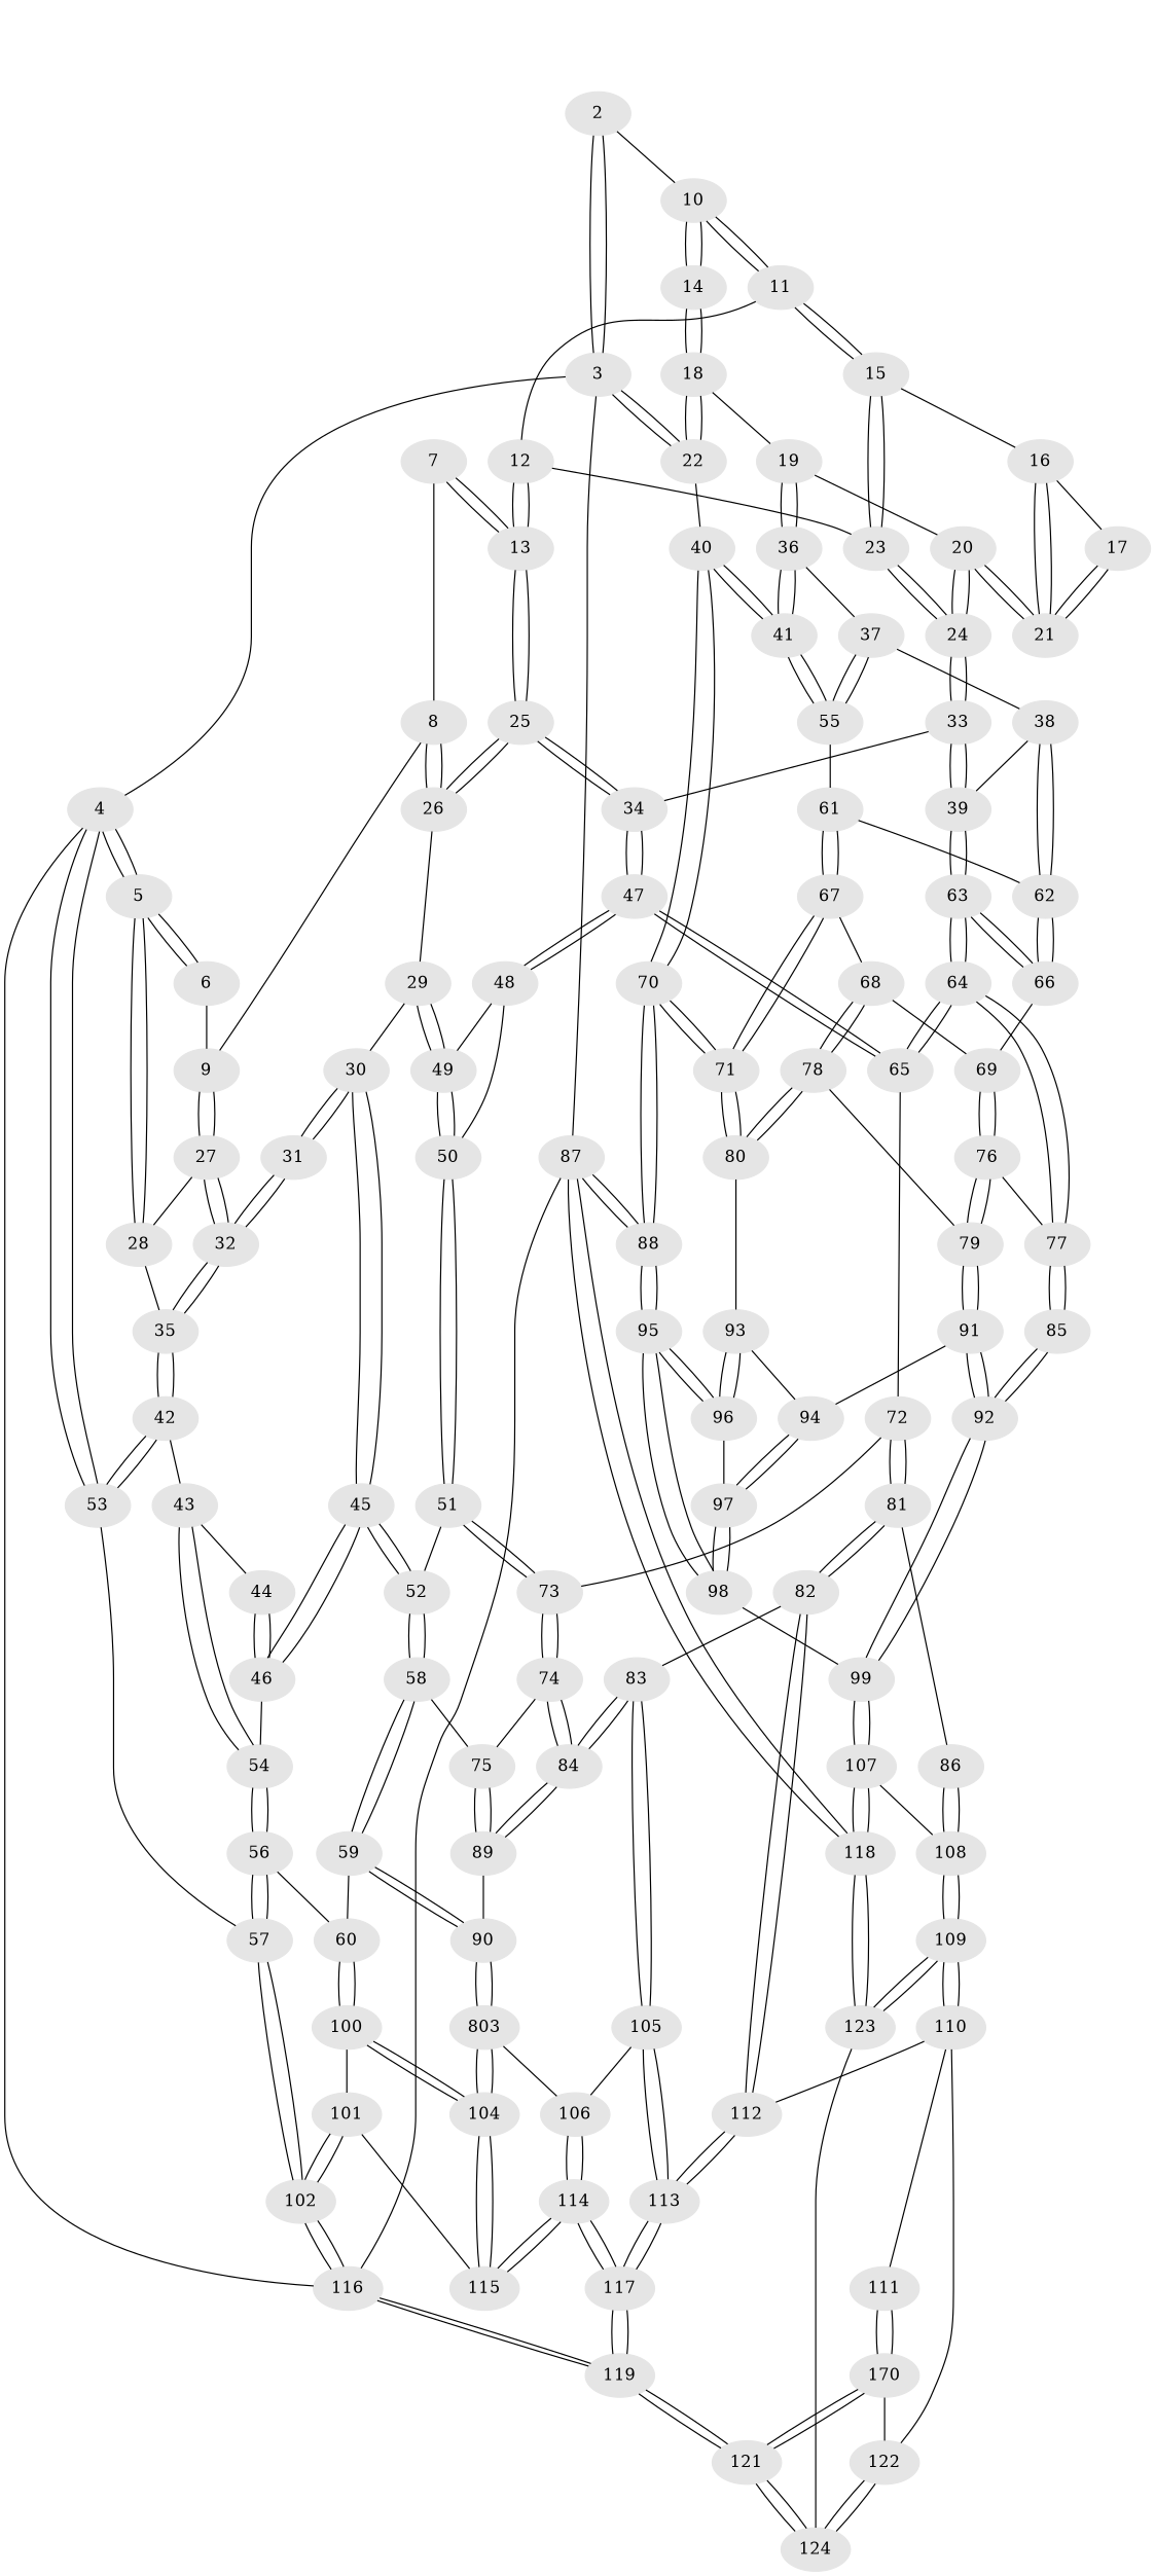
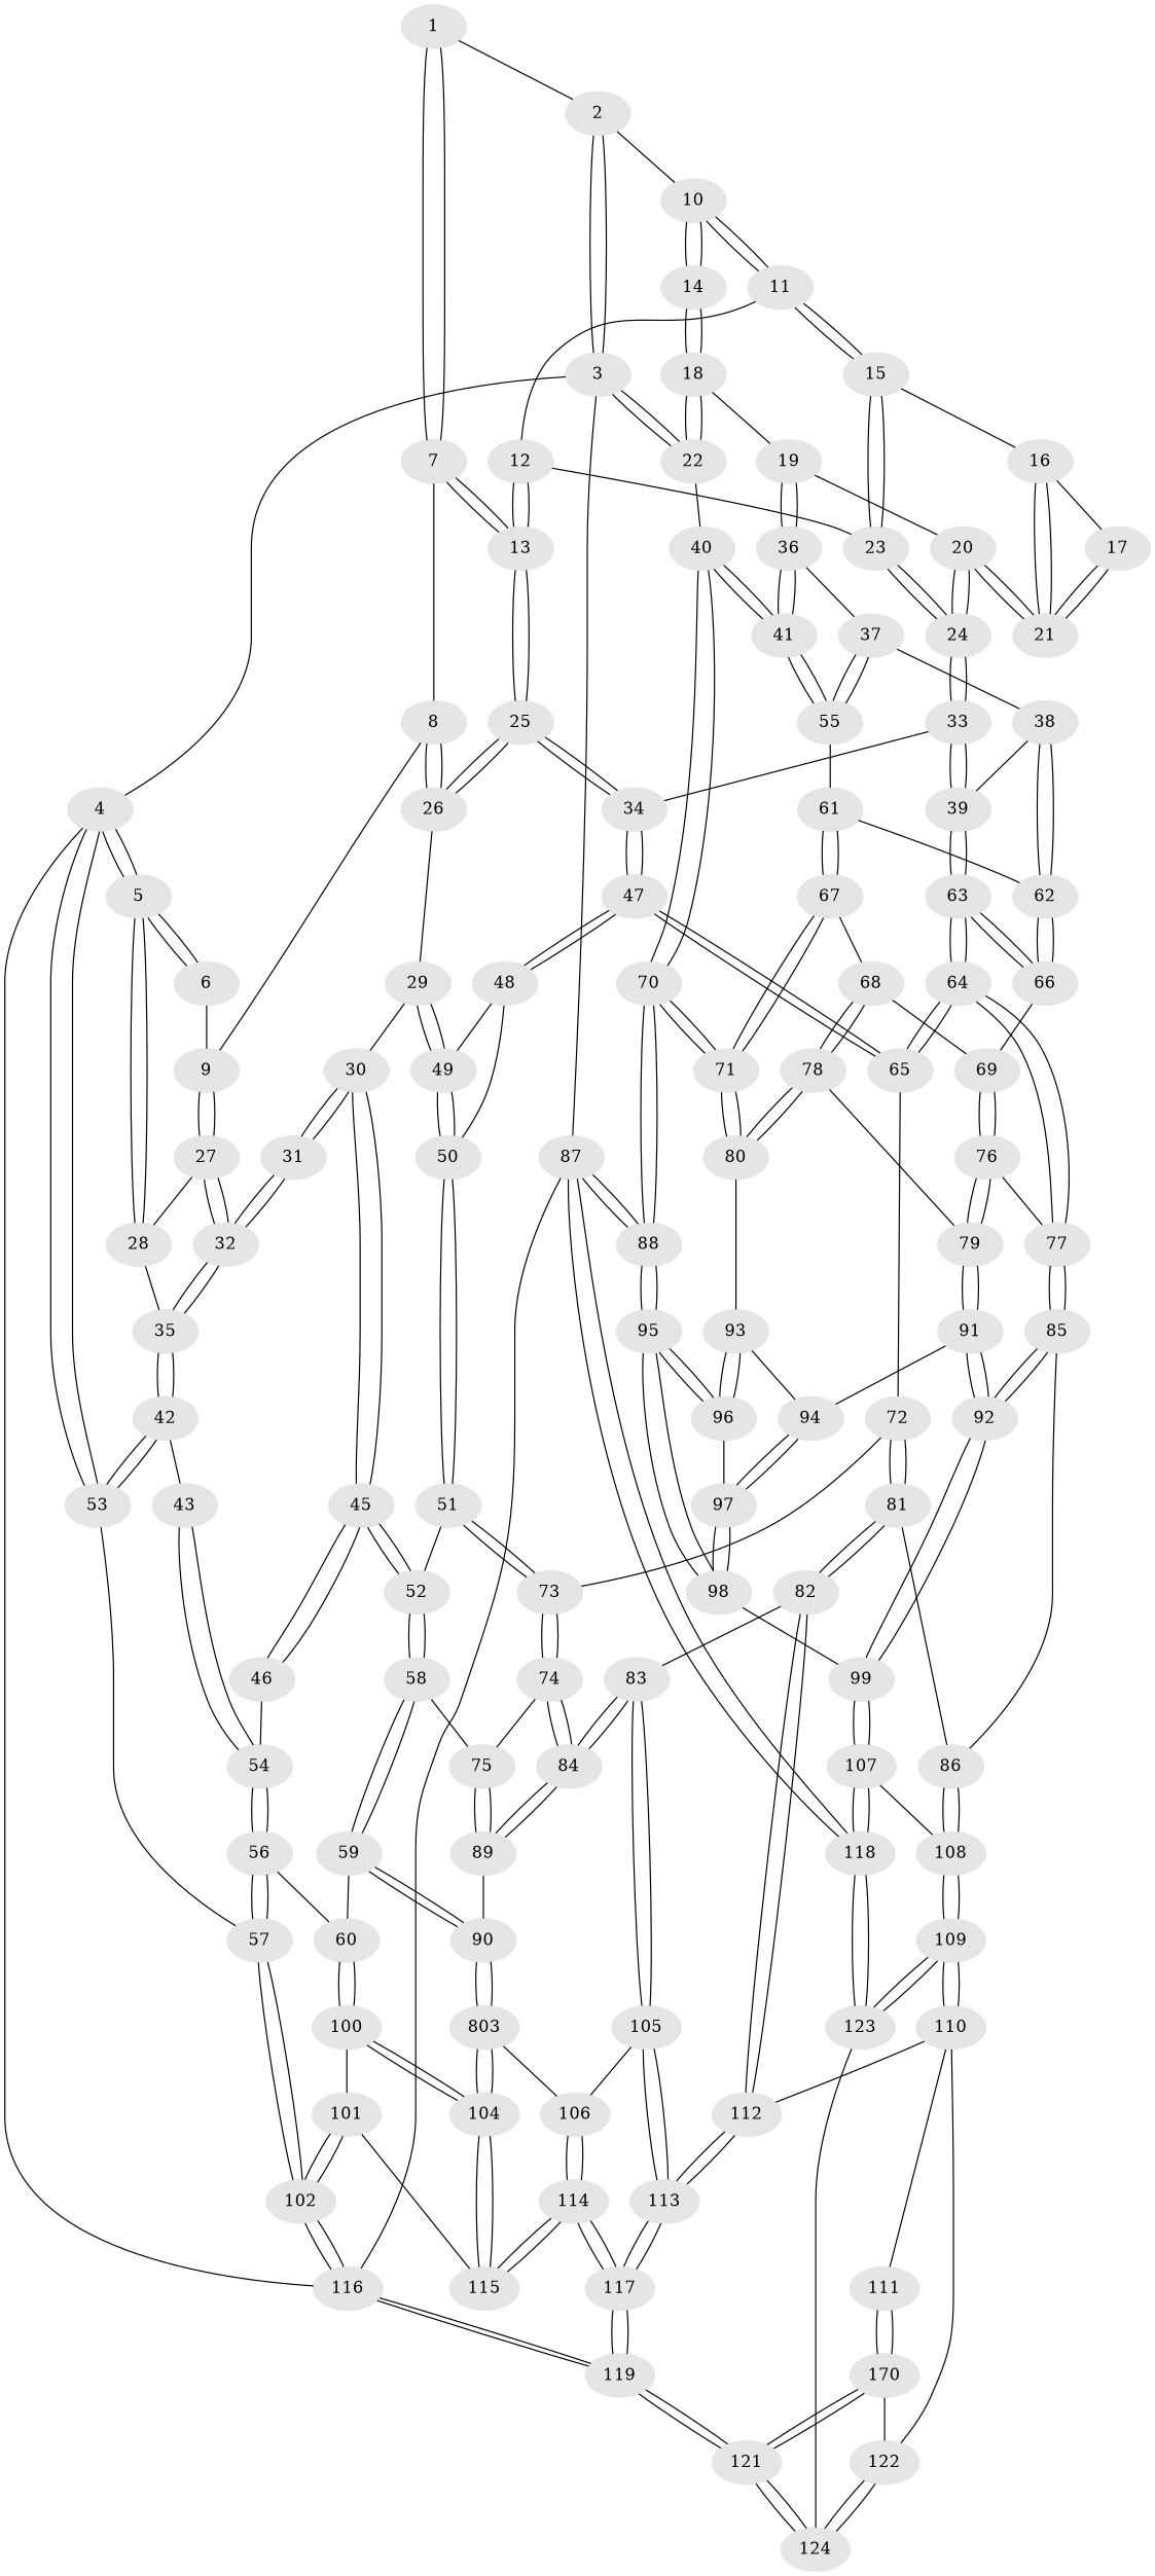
  graph {
    fontname="DejaVu Serif"
    node [color=gray90 fontname="DejaVu Serif" style=filled]
    edge [fontname="DejaVu Serif"]
+   1
    2
    7
    3
    10
    8
    13
    4
    22
    87
    11
    14
    5
    53
    116
    40
    88
    118
    6
    28
    57
    119
    9
    35
    27
    26
    25
    29
    32
    12
    15
    18
    23
    16
    24
    34
    19
    17
    21
    20
    36
    37
    41
    33
    70
    39
    47
    30
    49
    42
    31
    45
    50
    46
    52
    63
    48
    65
    43
    38
    55
    62
    61
    66
    64
    71
-   44
    54
    56
    58
    72
    51
    73
    74
    59
    75
    102
    60
    67
    100
    90
    89
    n83 [label=803]
    101
    104
    68
    69
    77
    85
    81
    76
    78
    80
    79
    95
    93
    82
    86
    84
    91
    92
    94
    96
    83
    112
    108
    105
    113
    106
    99
    109
    123
    98
    97
    107
    115
    114
    117
    110
    111
    122
    124
    n123 [label=170]
    121
+   1 -- 2
+   1 -- 7
+   1 -- 7
    2 -- 3
    2 -- 3
    2 -- 10
    7 -- 8
    7 -- 13
    7 -- 13
    3 -- 4
    3 -- 22
    3 -- 22
    3 -- 87
    10 -- 11
    10 -- 11
    10 -- 14
    10 -- 14
    8 -- 9
    8 -- 26
    8 -- 26
    13 -- 25
    13 -- 25
    4 -- 5
    4 -- 5
    4 -- 53
    4 -- 53
    4 -- 116
    22 -- 40
    87 -- 116
    87 -- 88
    87 -- 88
    87 -- 118
    87 -- 118
    11 -- 12
    11 -- 15
    11 -- 15
    14 -- 18
    14 -- 18
    5 -- 6
    5 -- 6
    5 -- 28
    5 -- 28
    53 -- 57
    116 -- 119
    116 -- 119
    40 -- 41
    40 -- 41
    40 -- 70
    40 -- 70
    88 -- 95
    88 -- 95
    118 -- 123
    118 -- 123
    6 -- 9
    28 -- 35
    57 -- 102
    57 -- 102
    119 -- 121
    119 -- 121
    9 -- 27
    9 -- 27
    35 -- 42
    35 -- 42
    27 -- 28
    27 -- 32
    27 -- 32
    26 -- 29
    25 -- 26
    25 -- 26
    25 -- 34
    25 -- 34
    29 -- 30
    29 -- 49
    29 -- 49
    32 -- 35
    32 -- 35
    12 -- 13
    12 -- 13
    12 -- 23
    15 -- 23
    15 -- 23
    15 -- 16
    18 -- 22
    18 -- 22
    18 -- 19
    23 -- 24
    23 -- 24
    16 -- 17
    16 -- 21
    16 -- 21
    24 -- 33
    24 -- 33
    34 -- 47
    34 -- 47
    19 -- 20
    19 -- 36
    19 -- 36
    17 -- 21
    17 -- 21
    20 -- 24
    20 -- 24
    20 -- 21
    20 -- 21
    36 -- 37
    36 -- 41
    36 -- 41
    37 -- 38
    37 -- 55
    37 -- 55
    41 -- 55
    41 -- 55
    33 -- 34
    33 -- 39
    33 -- 39
    70 -- 88
    70 -- 88
    70 -- 71
    70 -- 71
    39 -- 63
    39 -- 63
    47 -- 48
    47 -- 48
    47 -- 65
    47 -- 65
    30 -- 31
    30 -- 31
    30 -- 45
    30 -- 45
    49 -- 50
    49 -- 50
    42 -- 53
    42 -- 53
    42 -- 43
    31 -- 32
    31 -- 32
    45 -- 46
    45 -- 46
    45 -- 52
    45 -- 52
    50 -- 51
    50 -- 51
    46 -- 54
    52 -- 58
    52 -- 58
    63 -- 66
    63 -- 66
    63 -- 64
    63 -- 64
    48 -- 49
    48 -- 50
    65 -- 72
-   43 -- 44
    43 -- 54
    43 -- 54
    38 -- 39
    38 -- 62
    38 -- 62
    55 -- 61
    62 -- 66
    62 -- 66
    61 -- 62
    61 -- 67
    61 -- 67
    66 -- 69
    64 -- 65
    64 -- 65
    64 -- 77
    64 -- 77
    71 -- 80
    71 -- 80
-   44 -- 46
-   44 -- 46
    54 -- 56
    54 -- 56
    56 -- 57
    56 -- 57
    56 -- 60
    58 -- 59
    58 -- 59
    58 -- 75
    72 -- 73
    72 -- 81
    72 -- 81
    51 -- 52
    51 -- 73
    51 -- 73
    73 -- 74
    73 -- 74
    74 -- 75
    74 -- 84
    74 -- 84
    59 -- 60
    59 -- 90
    59 -- 90
    75 -- 89
    75 -- 89
    102 -- 116
    102 -- 116
    60 -- 100
    60 -- 100
    67 -- 71
    67 -- 71
    67 -- 68
    100 -- 101
    100 -- 104
    100 -- 104
    90 -- n83
    90 -- n83
    89 -- 90
    n83 -- 104
    n83 -- 104
    n83 -- 106
    101 -- 102
    101 -- 102
    101 -- 115
    104 -- 115
    104 -- 115
    68 -- 69
    68 -- 78
    68 -- 78
    69 -- 76
    69 -- 76
    77 -- 85
    77 -- 85
+   85 -- 86
    85 -- 92
    85 -- 92
    81 -- 82
    81 -- 82
    81 -- 86
    76 -- 77
    76 -- 79
    76 -- 79
    78 -- 80
    78 -- 80
    78 -- 79
    80 -- 93
    79 -- 91
    79 -- 91
    95 -- 96
    95 -- 96
    95 -- 98
    95 -- 98
    93 -- 94
    93 -- 96
    93 -- 96
    82 -- 83
    82 -- 112
    82 -- 112
    86 -- 108
    86 -- 108
    84 -- 89
    84 -- 89
    91 -- 92
    91 -- 92
    91 -- 94
    92 -- 99
    92 -- 99
    94 -- 97
    94 -- 97
    96 -- 97
    83 -- 84
    83 -- 84
    83 -- 105
    83 -- 105
    112 -- 113
    112 -- 113
    108 -- 109
    108 -- 109
    105 -- 113
    105 -- 113
    105 -- 106
    113 -- 117
    113 -- 117
    106 -- 114
    106 -- 114
    99 -- 107
    99 -- 107
    109 -- 123
    109 -- 123
    109 -- 110
    109 -- 110
    123 -- 124
    98 -- 99
    97 -- 98
    97 -- 98
    107 -- 118
    107 -- 118
    107 -- 108
    114 -- 115
    114 -- 115
    114 -- 117
    114 -- 117
    117 -- 119
    117 -- 119
    110 -- 112
    110 -- 111
    110 -- 122
    111 -- n123
    111 -- n123
    122 -- 124
    122 -- 124
    n123 -- 122
    n123 -- 121
    n123 -- 121
    121 -- 124
    121 -- 124
  }
